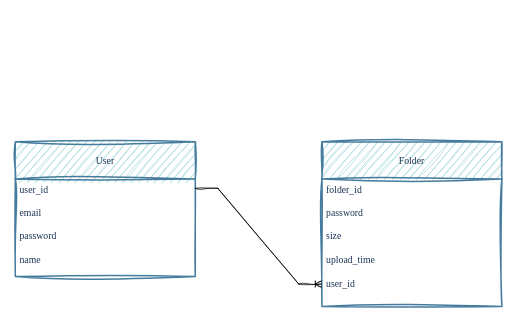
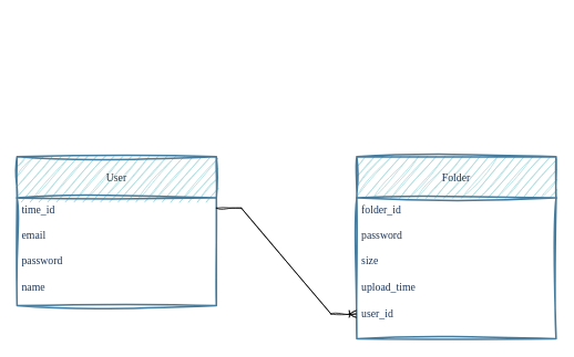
  <mxCell id="0" />
  <mxCell id="1" parent="0" />
  <mxCell id="2" value="User" style="swimlane;childLayout=stackLayout;horizontal=1;startSize=50;horizontalStack=0;rounded=0;fontSize=13;fontStyle=0;strokeWidth=2;resizeParent=0;resizeLast=1;shadow=0;dashed=0;align=center;arcSize=4;whiteSpace=wrap;html=1;strokeColor=#457B9D;fontColor=#1D3557;fillColor=#A8DADC;labelBackgroundColor=none;sketch=1;curveFitting=1;jiggle=2;fontFamily=Space mono;fontSource=https%3A%2F%2Ffonts.googleapis.com%2Fcss%3Ffamily%3DSpace%2Bmono;" vertex="1" parent="1"><mxGeometry x="20" y="188" width="240" height="180" as="geometry" /></mxCell>
- <mxCell id="3" value="user_id&lt;div style=&quot;font-size: 13px;&quot;&gt;&lt;br style=&quot;font-size: 13px;&quot;&gt;email&lt;/div&gt;&lt;div style=&quot;font-size: 13px;&quot;&gt;&lt;br style=&quot;font-size: 13px;&quot;&gt;password&lt;/div&gt;&lt;div style=&quot;font-size: 13px;&quot;&gt;&lt;br style=&quot;font-size: 13px;&quot;&gt;&lt;/div&gt;&lt;div style=&quot;font-size: 13px;&quot;&gt;name&lt;/div&gt;" style="align=left;strokeColor=none;fillColor=none;spacingLeft=4;fontSize=13;verticalAlign=top;resizable=0;rotatable=0;part=1;html=1;fontColor=#1D3557;labelBackgroundColor=none;rounded=0;sketch=1;curveFitting=1;jiggle=2;fontFamily=Space mono;fontSource=https%3A%2F%2Ffonts.googleapis.com%2Fcss%3Ffamily%3DSpace%2Bmono;" vertex="1" parent="2"><mxGeometry y="50" width="240" height="130" as="geometry" /></mxCell>
+ <mxCell id="3" value="time_id&lt;div style=&quot;font-size: 13px;&quot;&gt;&lt;br style=&quot;font-size: 13px;&quot;&gt;email&lt;/div&gt;&lt;div style=&quot;font-size: 13px;&quot;&gt;&lt;br style=&quot;font-size: 13px;&quot;&gt;password&lt;/div&gt;&lt;div style=&quot;font-size: 13px;&quot;&gt;&lt;br style=&quot;font-size: 13px;&quot;&gt;&lt;/div&gt;&lt;div style=&quot;font-size: 13px;&quot;&gt;name&lt;/div&gt;" style="align=left;strokeColor=none;fillColor=none;spacingLeft=4;fontSize=13;verticalAlign=top;resizable=0;rotatable=0;part=1;html=1;fontColor=#1D3557;labelBackgroundColor=none;rounded=0;sketch=1;curveFitting=1;jiggle=2;fontFamily=Space mono;fontSource=https%3A%2F%2Ffonts.googleapis.com%2Fcss%3Ffamily%3DSpace%2Bmono;" vertex="1" parent="2"><mxGeometry y="50" width="240" height="130" as="geometry" /></mxCell>
  <mxCell id="4" value="Folder" style="swimlane;childLayout=stackLayout;horizontal=1;startSize=50;horizontalStack=0;rounded=0;fontSize=13;fontStyle=0;strokeWidth=2;resizeParent=0;resizeLast=1;shadow=0;dashed=0;align=center;arcSize=4;whiteSpace=wrap;html=1;strokeColor=#457B9D;fontColor=#1D3557;fillColor=#A8DADC;labelBackgroundColor=none;sketch=1;curveFitting=1;jiggle=2;fontFamily=Space mono;fontSource=https%3A%2F%2Ffonts.googleapis.com%2Fcss%3Ffamily%3DSpace%2Bmono;" vertex="1" parent="1"><mxGeometry x="429" y="188" width="240" height="220" as="geometry" /></mxCell>
  <mxCell id="5" value="folder_id&lt;div style=&quot;font-size: 13px;&quot;&gt;&lt;br style=&quot;font-size: 13px;&quot;&gt;password&lt;/div&gt;&lt;div style=&quot;font-size: 13px;&quot;&gt;&lt;br style=&quot;font-size: 13px;&quot;&gt;size&lt;/div&gt;&lt;div style=&quot;font-size: 13px;&quot;&gt;&lt;br style=&quot;font-size: 13px;&quot;&gt;&lt;/div&gt;&lt;div style=&quot;font-size: 13px;&quot;&gt;upload_time&lt;/div&gt;&lt;div style=&quot;font-size: 13px;&quot;&gt;&lt;br style=&quot;font-size: 13px;&quot;&gt;&lt;/div&gt;&lt;div style=&quot;font-size: 13px;&quot;&gt;user_id&lt;/div&gt;&lt;div style=&quot;font-size: 13px;&quot;&gt;&lt;br style=&quot;font-size: 13px;&quot;&gt;&lt;/div&gt;" style="align=left;strokeColor=none;fillColor=none;spacingLeft=4;fontSize=13;verticalAlign=top;resizable=0;rotatable=0;part=1;html=1;fontColor=#1D3557;labelBackgroundColor=none;rounded=0;sketch=1;curveFitting=1;jiggle=2;fontFamily=Space mono;fontSource=https%3A%2F%2Ffonts.googleapis.com%2Fcss%3Ffamily%3DSpace%2Bmono;" vertex="1" parent="4"><mxGeometry y="50" width="240" height="170" as="geometry" /></mxCell>
  <mxCell id="6" value="" style="edgeStyle=entityRelationEdgeStyle;fontSize=13;html=1;endArrow=ERoneToMany;rounded=0;sketch=1;hachureGap=4;jiggle=2;curveFitting=1;fontFamily=Space mono;fontSource=https%3A%2F%2Ffonts.googleapis.com%2Fcss%3Ffamily%3DSpace%2Bmono;align=left;" edge="1" parent="1"><mxGeometry width="100" height="100" relative="1" as="geometry"><mxPoint x="260" y="250.2" as="sourcePoint" /><mxPoint x="428" y="378" as="targetPoint" /><Array as="points"><mxPoint x="140" y="20.2" /><mxPoint x="449" y="136.2" /></Array></mxGeometry></mxCell>
